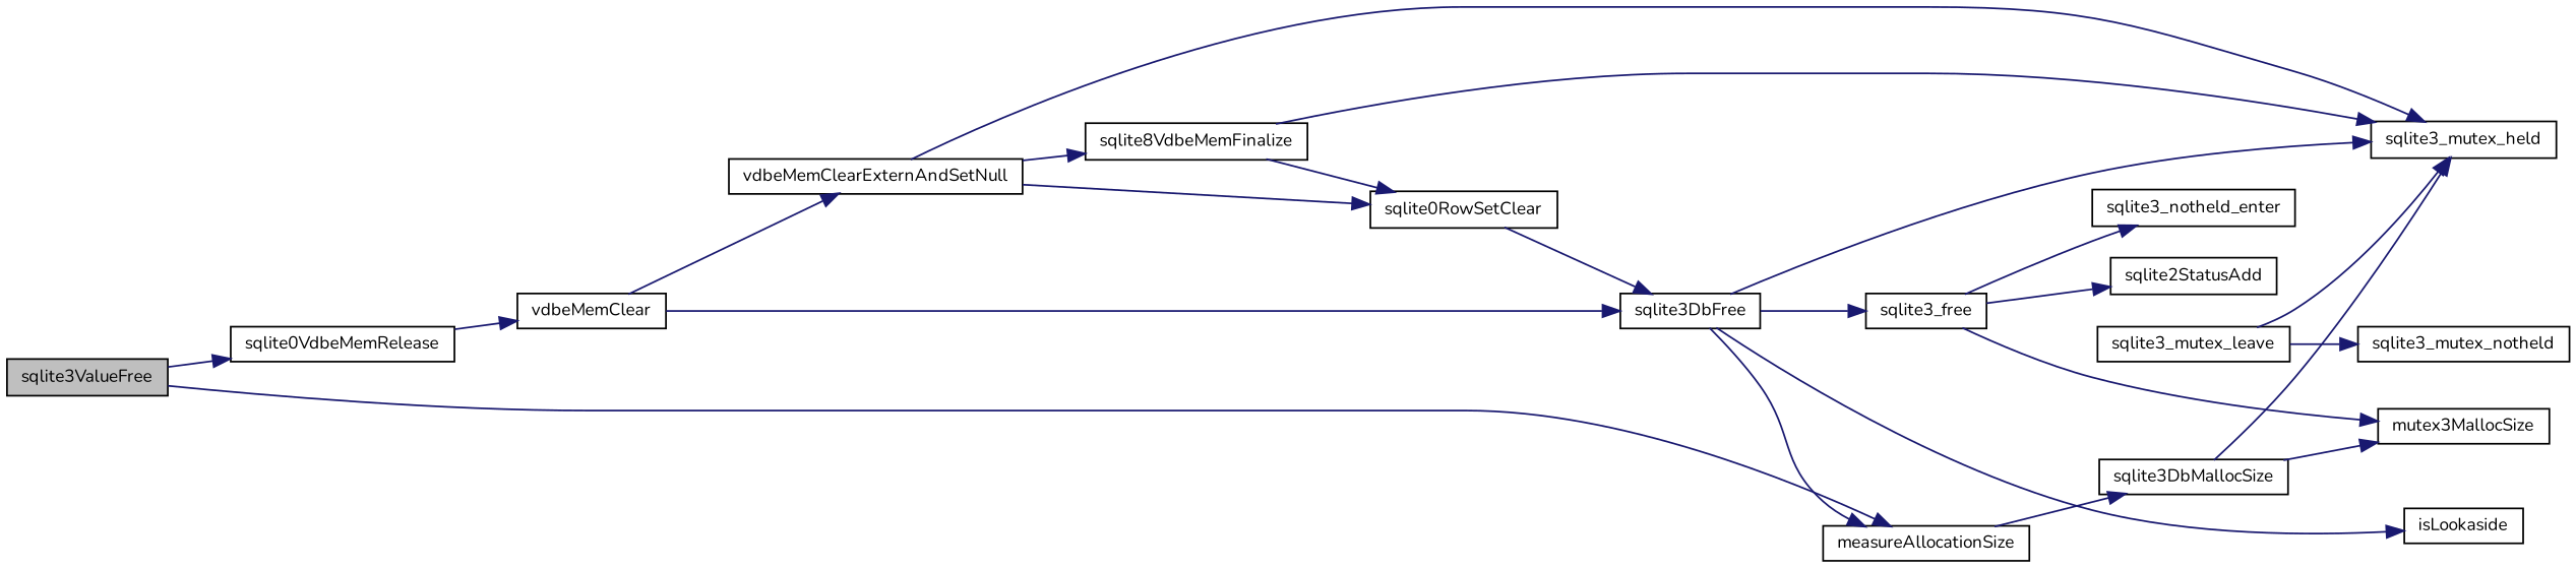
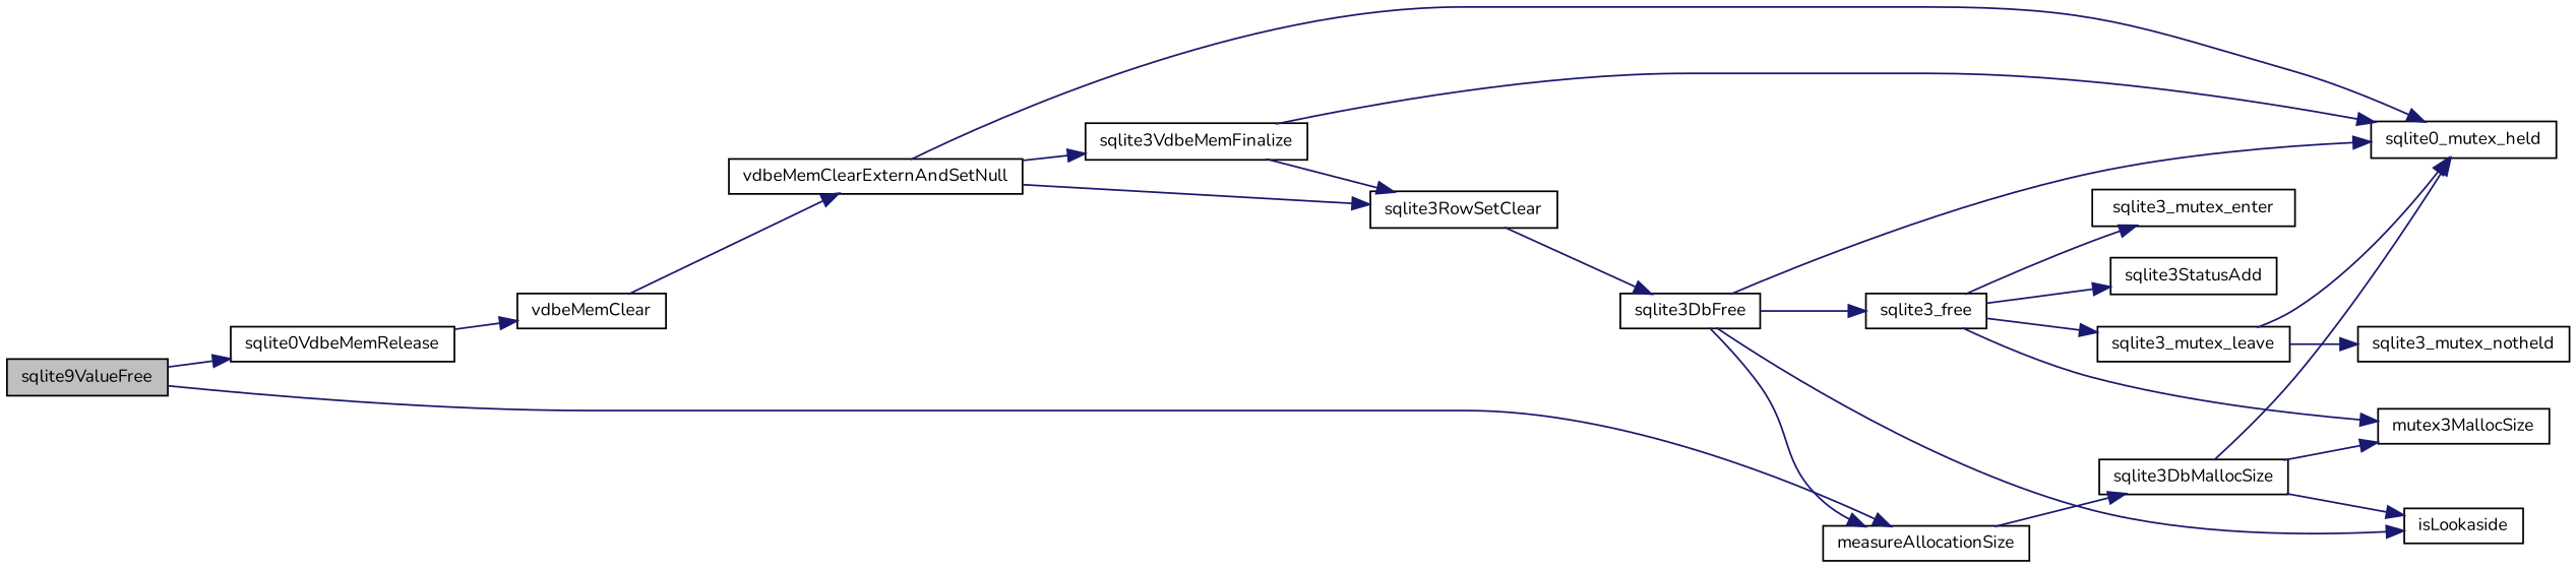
  digraph {
    fontname=Nunito
    rankdir=LR
    node [color=black fillcolor=white fontname=Nunito fontsize=10 shape=record style=filled]
    edge [color=midnightblue fontname=Nunito fontsize=10 labelfontname=FreeSans labelfontsize=10 style=solid]
-   n1 [fillcolor=grey75 fontcolor=black height=0.2 label=sqlite3ValueFree width=0.4]
+   n1 [fillcolor=grey75 fontcolor=black height=0.2 label=sqlite9ValueFree width=0.4]
    n2 [height=0.2 label=sqlite0VdbeMemRelease width=0.4]
    n3 [height=0.2 label=measureAllocationSize width=0.4]
    n4 [height=0.2 label=vdbeMemClear width=0.4]
    n5 [height=0.2 label=sqlite3DbFree width=0.4]
-   n6 [height=0.2 label=sqlite3_mutex_held width=0.4]
+   n6 [height=0.2 label=sqlite0_mutex_held width=0.4]
    n7 [height=0.2 label=isLookaside width=0.4]
    n8 [height=0.2 label=sqlite3_free width=0.4]
    n9 [height=0.2 label=vdbeMemClearExternAndSetNull width=0.4]
-   n10 [height=0.2 label=sqlite8VdbeMemFinalize width=0.4]
-   n11 [height=0.2 label=sqlite0RowSetClear width=0.4]
+   n10 [height=0.2 label=sqlite3VdbeMemFinalize width=0.4]
+   n11 [height=0.2 label=sqlite3RowSetClear width=0.4]
    n12 [height=0.2 label=sqlite3DbMallocSize width=0.4]
    n13 [height=0.2 label=mutex3MallocSize width=0.4]
-   n14 [height=0.2 label=sqlite3_notheld_enter width=0.4]
-   n15 [height=0.2 label=sqlite2StatusAdd width=0.4]
+   n14 [height=0.2 label=sqlite3_mutex_enter width=0.4]
+   n15 [height=0.2 label=sqlite3StatusAdd width=0.4]
    n16 [height=0.2 label=sqlite3_mutex_leave width=0.4]
    n17 [height=0.2 label=sqlite3_mutex_notheld width=0.4]
    n1 -> n2
    n1 -> n3
    n2 -> n4
    n3 -> n12
-   n4 -> n5
    n4 -> n9
    n5 -> n3
    n5 -> n6
    n5 -> n7
    n5 -> n8
    n8 -> n13
    n8 -> n14
    n8 -> n15
+   n8 -> n16
    n9 -> n6
    n9 -> n10
    n9 -> n11
    n10 -> n6
    n10 -> n11
    n11 -> n5
    n12 -> n6
+   n12 -> n7
    n12 -> n13
    n16 -> n6
    n16 -> n17
  }
